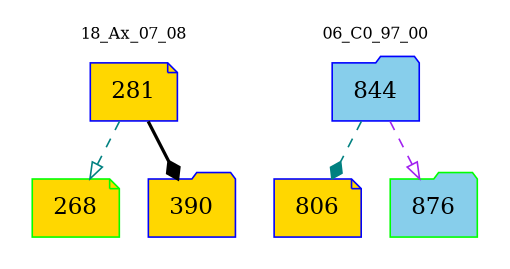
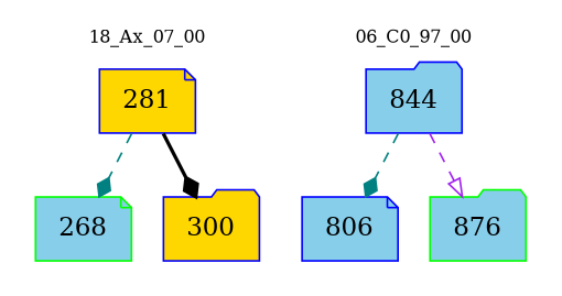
  digraph {
    node [color=blue fillcolor=gold shape=note style=filled]
    edge [arrowhead=onormal color=teal style=dashed]
    n1 [label=281]
-   n2 [color=green label=268]
-   n3 [label=390 shape=folder]
+   n2 [color=green fillcolor=skyblue label=268]
+   n3 [label=300 shape=folder]
    n4 [fillcolor=skyblue label=844 shape=folder]
-   n5 [label=806]
+   n5 [fillcolor=skyblue label=806]
    n6 [color=green fillcolor=skyblue label=876 shape=folder]
    subgraph cluster_1 {
      color=white
      fontsize=10
-     label="18_Ax_07_08"
+     label="18_Ax_07_00"
      n1
      n2
      n3
    }
    subgraph cluster_2 {
      color=white
      fontsize=10
      label="06_C0_97_00"
      n4
      n5
      n6
    }
-   n1 -> n2
+   n1 -> n2 [arrowhead=diamond]
    n1 -> n3 [arrowhead=diamond color=black style=bold]
    n4 -> n5 [arrowhead=diamond]
    n4 -> n6 [color=purple]
  }
